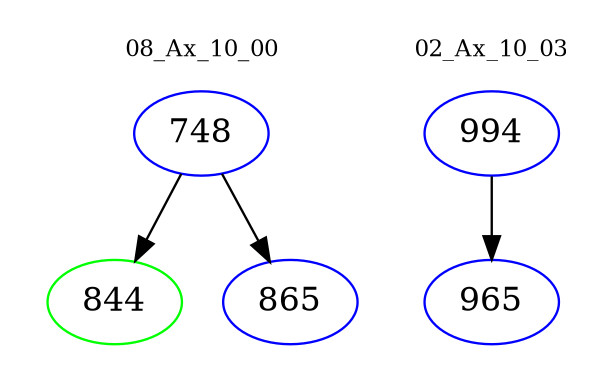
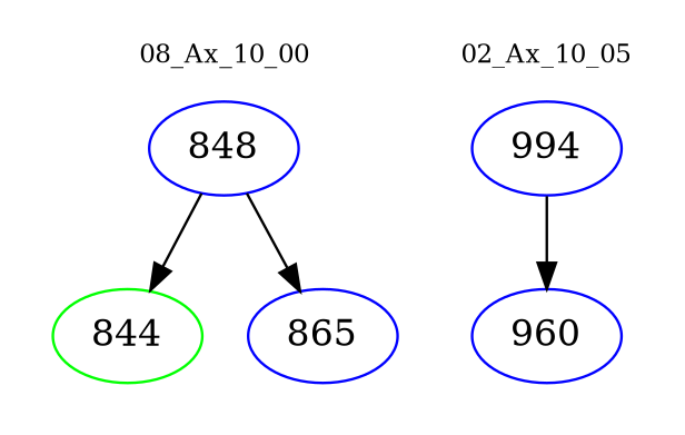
  digraph {
    node [color=blue]
    edge [color=black]
-   n1 [label=748]
+   n1 [label=848]
    n2 [color=green label=844]
    n3 [label=865]
    n4 [label=994]
-   n5 [label=965]
+   n5 [label=960]
    subgraph cluster_1 {
      color=white
      fontsize=10
      label="08_Ax_10_00"
      n1
      n2
      n3
    }
    subgraph cluster_2 {
      color=white
      fontsize=10
-     label="02_Ax_10_03"
+     label="02_Ax_10_05"
      n4
      n5
    }
    n1 -> n2
    n1 -> n3
    n4 -> n5
  }
